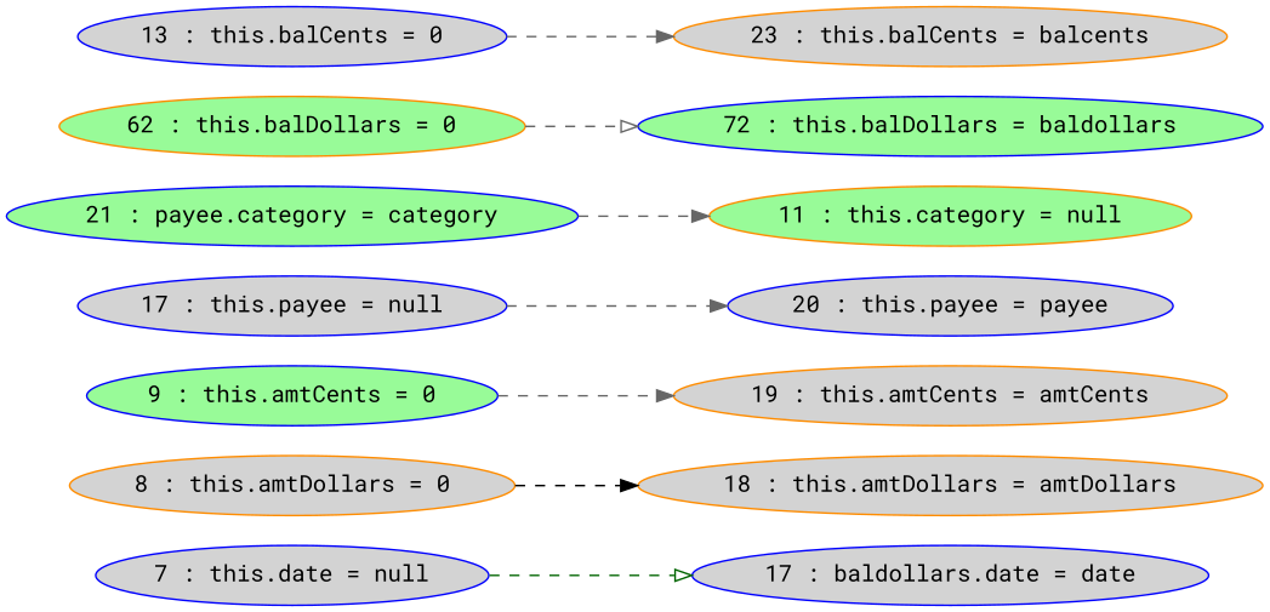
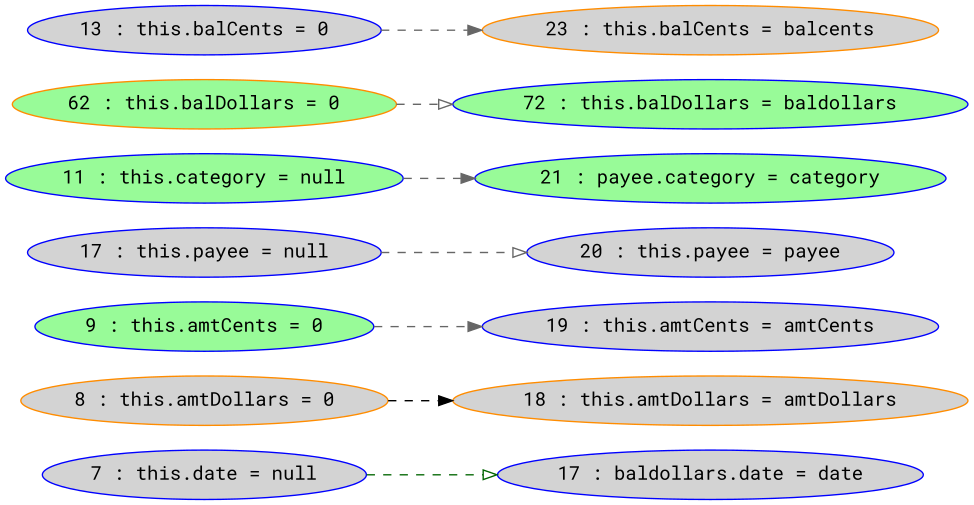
  digraph {
    fontname="Roboto Mono"
    rankdir=LR
    node [color=blue fillcolor=lightgrey fontname="Roboto Mono" style=filled]
    edge [arrowhead=normal color=gray40 fontname="Roboto Mono" style=dashed]
    n1 [label="17 : baldollars.date = date"]
    "7 : this.date = null"
    "8 : this.amtDollars = 0" [color=darkorange]
    "18 : this.amtDollars = amtDollars" [color=darkorange]
    "9 : this.amtCents = 0" [fillcolor=palegreen]
-   "19 : this.amtCents = amtCents" [color=darkorange]
+   "19 : this.amtCents = amtCents"
    n7 [label="17 : this.payee = null"]
    "20 : this.payee = payee"
-   "11 : this.category = null" [color=darkorange fillcolor=palegreen]
+   "11 : this.category = null" [fillcolor=palegreen]
    n10 [fillcolor=palegreen label="21 : payee.category = category"]
    n11 [color=darkorange fillcolor=palegreen label="62 : this.balDollars = 0"]
    n12 [fillcolor=palegreen label="72 : this.balDollars = baldollars"]
    "23 : this.balCents = balcents" [color=darkorange]
    "13 : this.balCents = 0"
    "7 : this.date = null" -> n1 [arrowhead=onormal color=darkgreen]
    "8 : this.amtDollars = 0" -> "18 : this.amtDollars = amtDollars" [color=black]
    "9 : this.amtCents = 0" -> "19 : this.amtCents = amtCents"
-   n7 -> "20 : this.payee = payee"
-   n10 -> "11 : this.category = null"
+   n7 -> "20 : this.payee = payee" [arrowhead=onormal]
+   "11 : this.category = null" -> n10
    n11 -> n12 [arrowhead=onormal]
    "13 : this.balCents = 0" -> "23 : this.balCents = balcents"
  }
